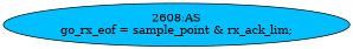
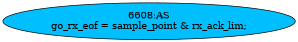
  strict digraph {
-   n1 [ast="<pyverilog.vparser.ast.Assign object at 0x7f44f6b75b50>" def_var="['go_rx_eof']" fillcolor=deepskyblue label="2608:AS\ngo_rx_eof = sample_point & rx_ack_lim;" statements="[]" style=filled typ=Assign use_var="['sample_point', 'rx_ack_lim']"]
+   n1 [ast="<pyverilog.vparser.ast.Assign object at 0x7f44f6b75b50>" def_var="['go_rx_eof']" fillcolor=deepskyblue label="6608:AS\ngo_rx_eof = sample_point & rx_ack_lim;" statements="[]" style=filled typ=Assign use_var="['sample_point', 'rx_ack_lim']"]
  }
